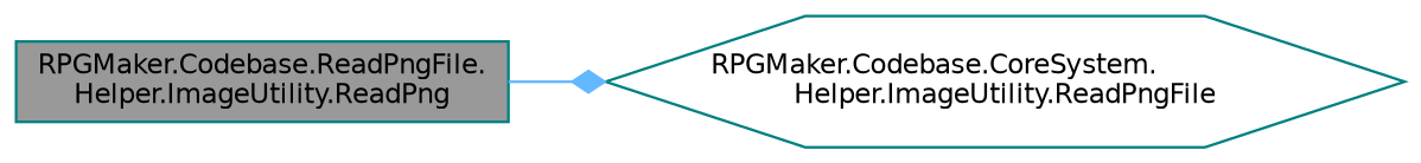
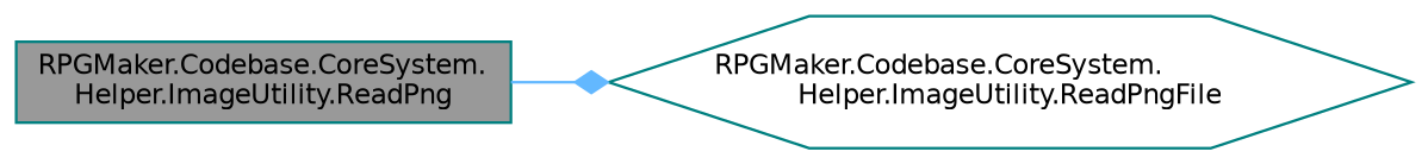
  digraph {
    rankdir=LR
    node [color=teal fontname=Helvetica fontsize=10 style=filled]
-   n1 [fillcolor=grey60 fontcolor=black height=0.2 label="RPGMaker.Codebase.ReadPngFile.\lHelper.ImageUtility.ReadPng" shape=box width=0.4]
+   n1 [fillcolor=grey60 fontcolor=black height=0.2 label="RPGMaker.Codebase.CoreSystem.\lHelper.ImageUtility.ReadPng" shape=box width=0.4]
    n2 [fillcolor=white height=0.2 label="RPGMaker.Codebase.CoreSystem.\lHelper.ImageUtility.ReadPngFile" shape=hexagon width=0.4]
    n1 -> n2 [color=steelblue1 fontname=Helvetica fontsize=10 labelfontname=Helvetica labelfontsize=10 style=solid arrowhead=diamond]
  }
